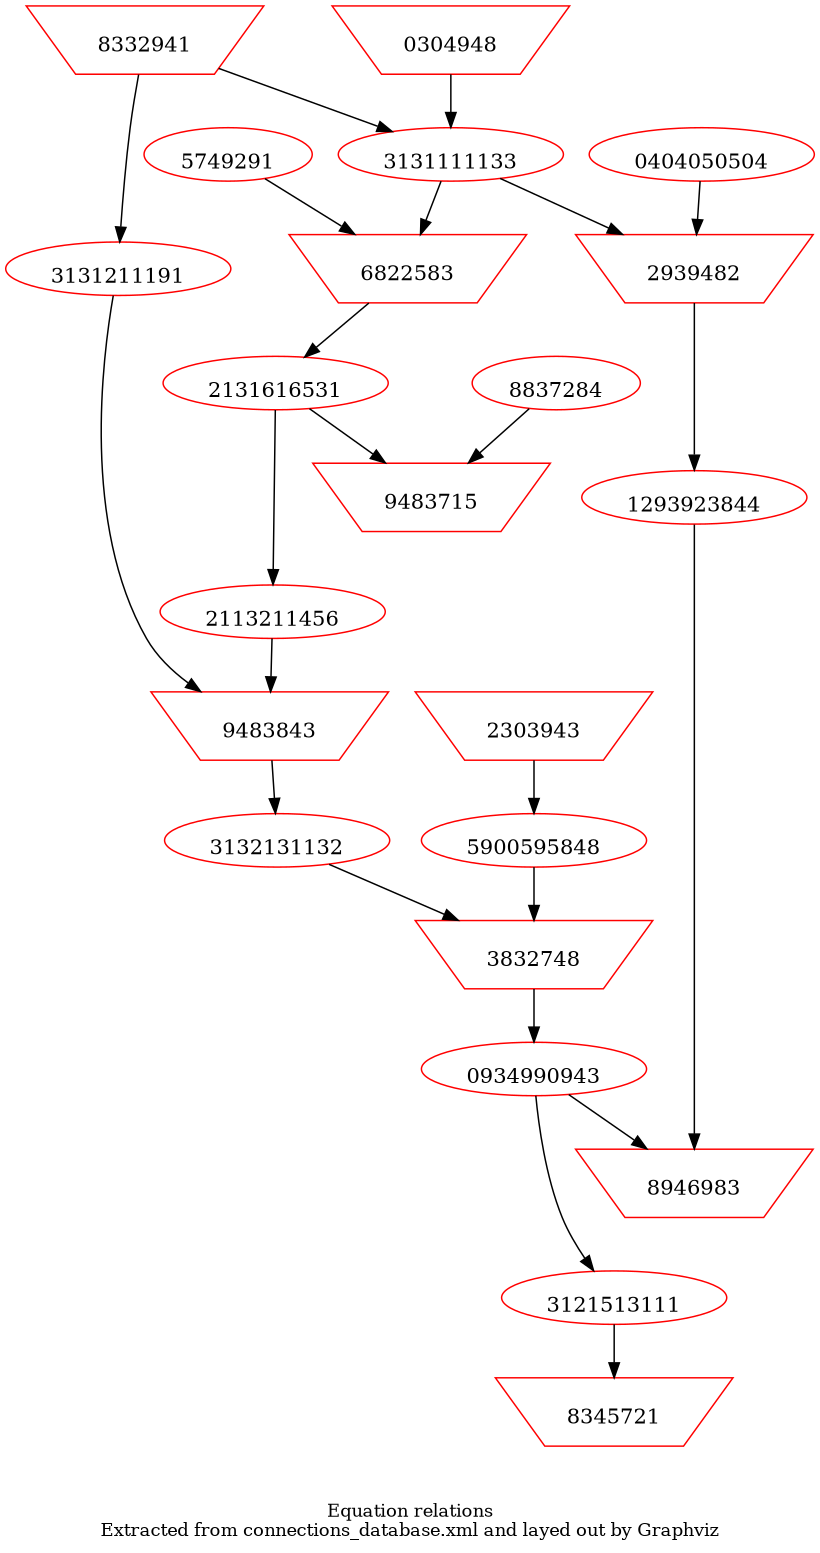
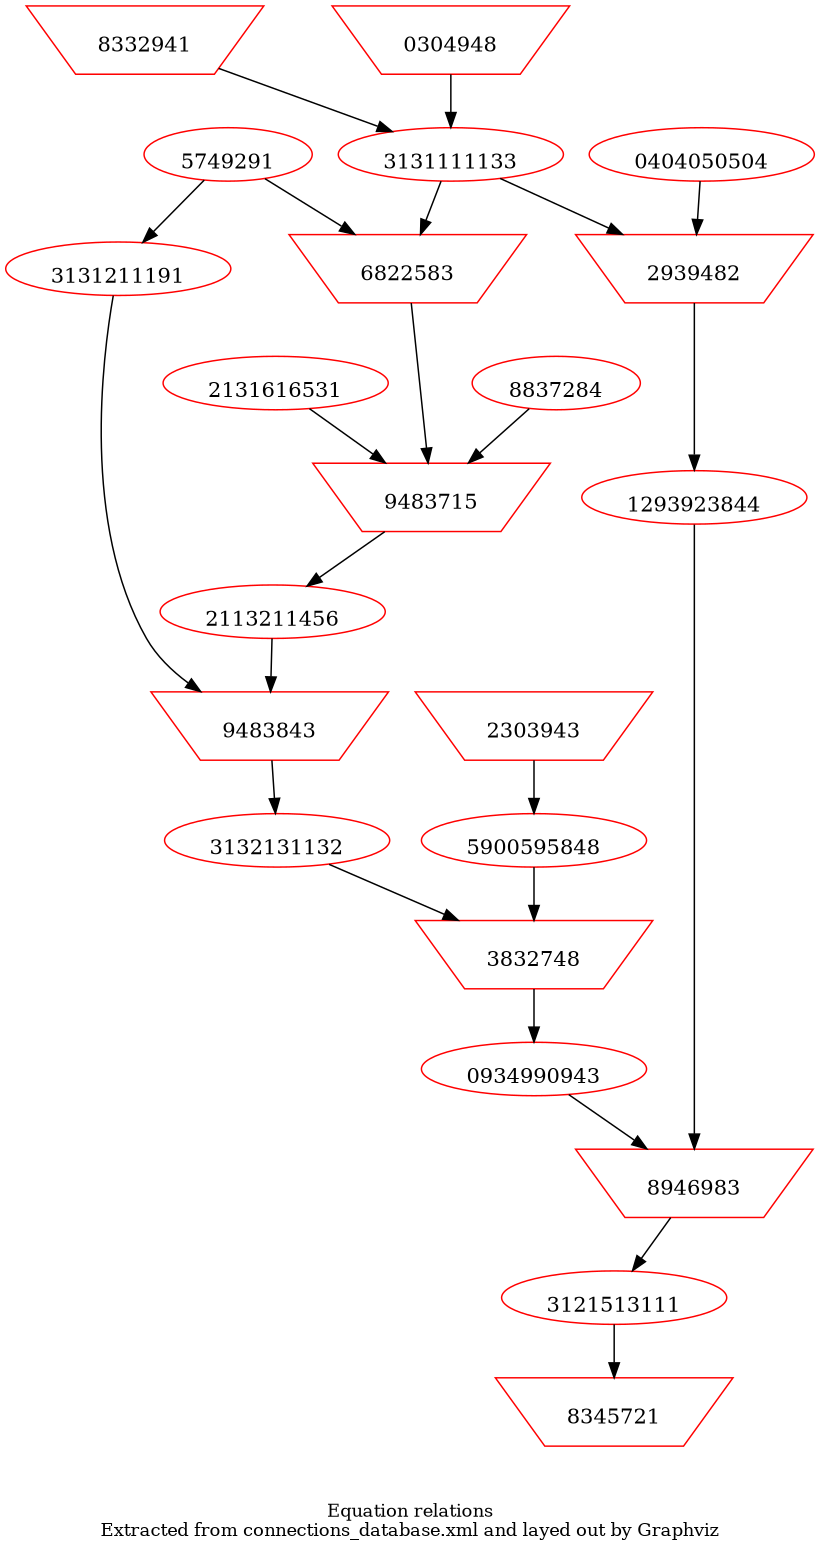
  digraph {
    fontsize=12
    label="Equation relations\nExtracted from connections_database.xml and layed out by Graphviz"
    node [color=red labelloc=b shape=ellipse]
    9483715 [shape=invtrapezium]
    8837284
    2113211456
    6822583 [shape=invtrapezium]
    5749291
    2131616531
    3131111133
    2939482 [shape=invtrapezium]
    1293923844
    0404050504
    n11 [label=3131211191]
    9483843 [shape=invtrapezium]
    3132131132
    3832748 [shape=invtrapezium]
    0934990943
    8946983 [shape=invtrapezium]
    3121513111
    8345721 [shape=invtrapezium]
    5900595848
    2303943 [shape=invtrapezium]
    0304948 [shape=invtrapezium]
    8332941 [shape=invtrapezium]
-   2131616531 -> 2113211456
+   9483715 -> 2113211456
    8837284 -> 9483715
    2113211456 -> 9483843
-   6822583 -> 2131616531
+   6822583 -> 9483715
    5749291 -> 6822583
    2131616531 -> 9483715
    3131111133 -> 6822583
    3131111133 -> 2939482
    2939482 -> 1293923844
    1293923844 -> 8946983
    0404050504 -> 2939482
    n11 -> 9483843
    9483843 -> 3132131132
    3132131132 -> 3832748
    3832748 -> 0934990943
    0934990943 -> 8946983
-   0934990943 -> 3121513111
+   8946983 -> 3121513111
    3121513111 -> 8345721
    5900595848 -> 3832748
    2303943 -> 5900595848
    0304948 -> 3131111133
    8332941 -> 3131111133
-   8332941 -> n11
+   5749291 -> n11
  }
